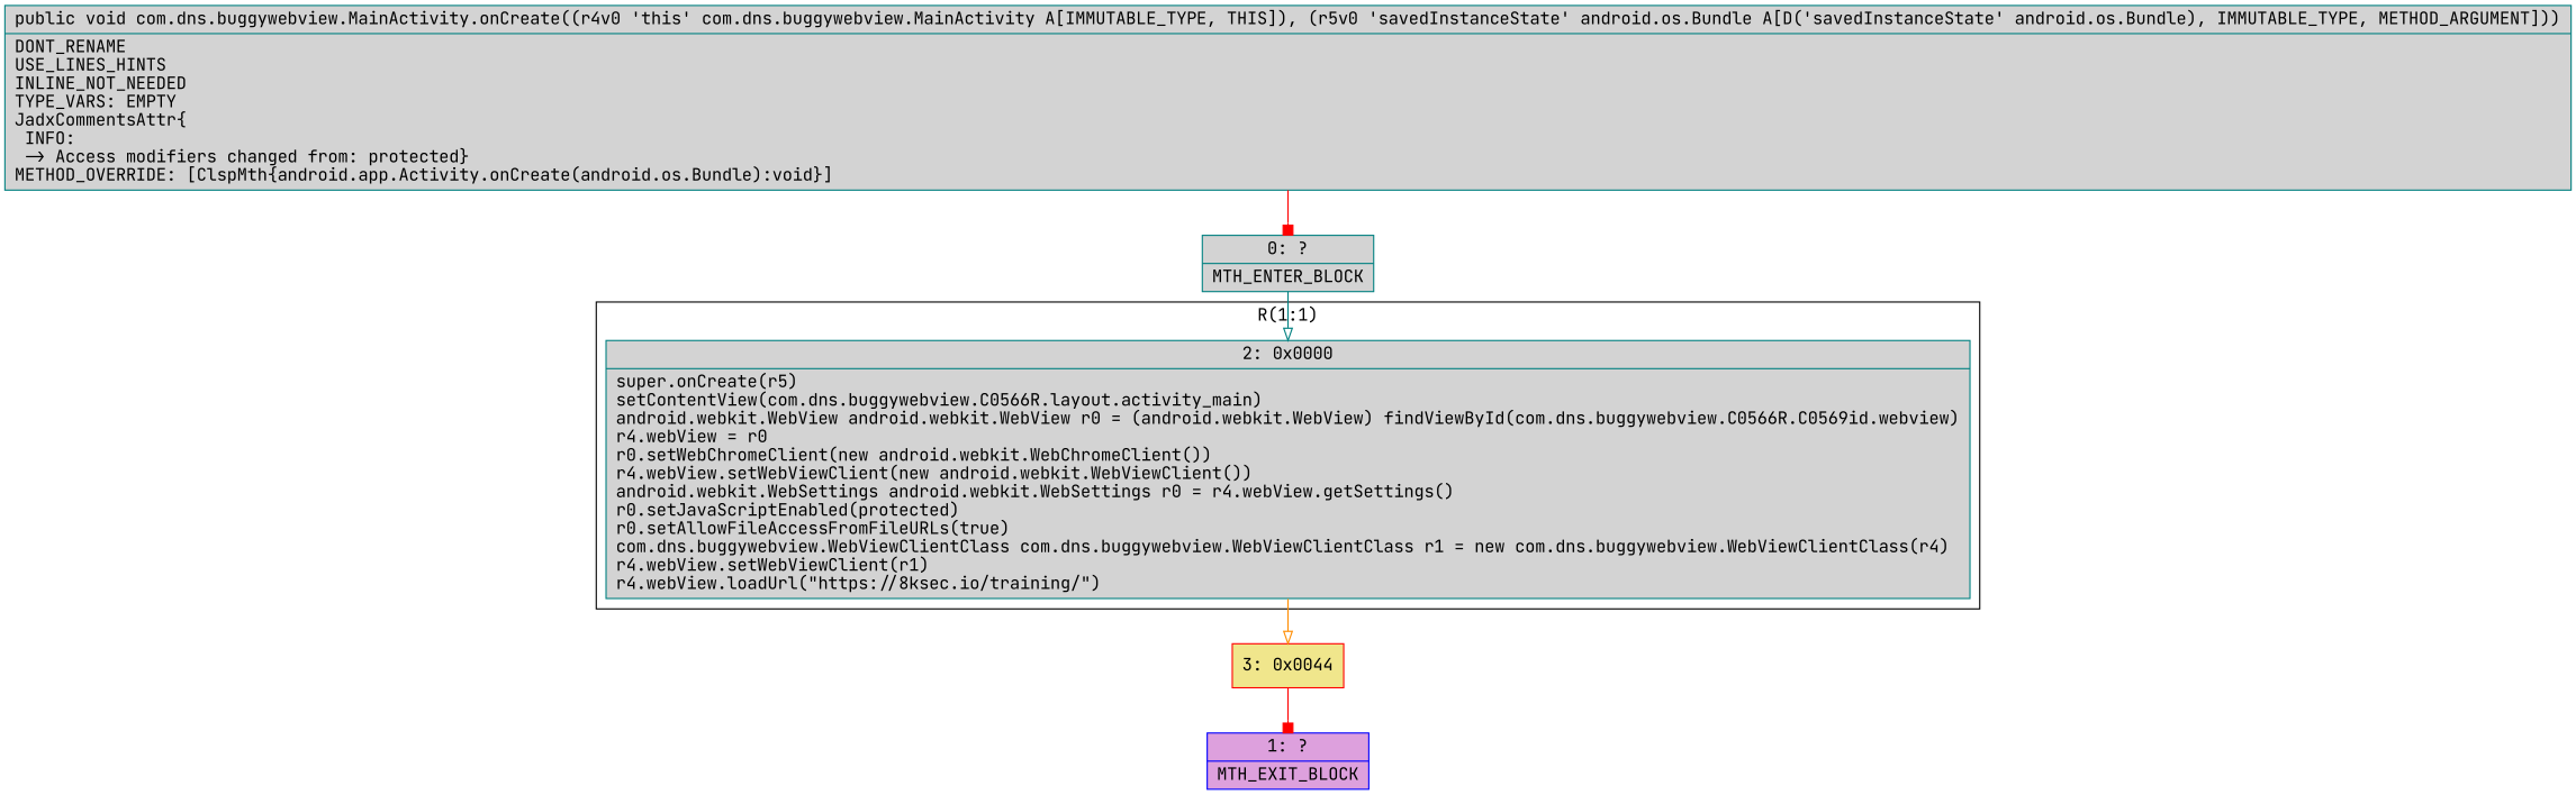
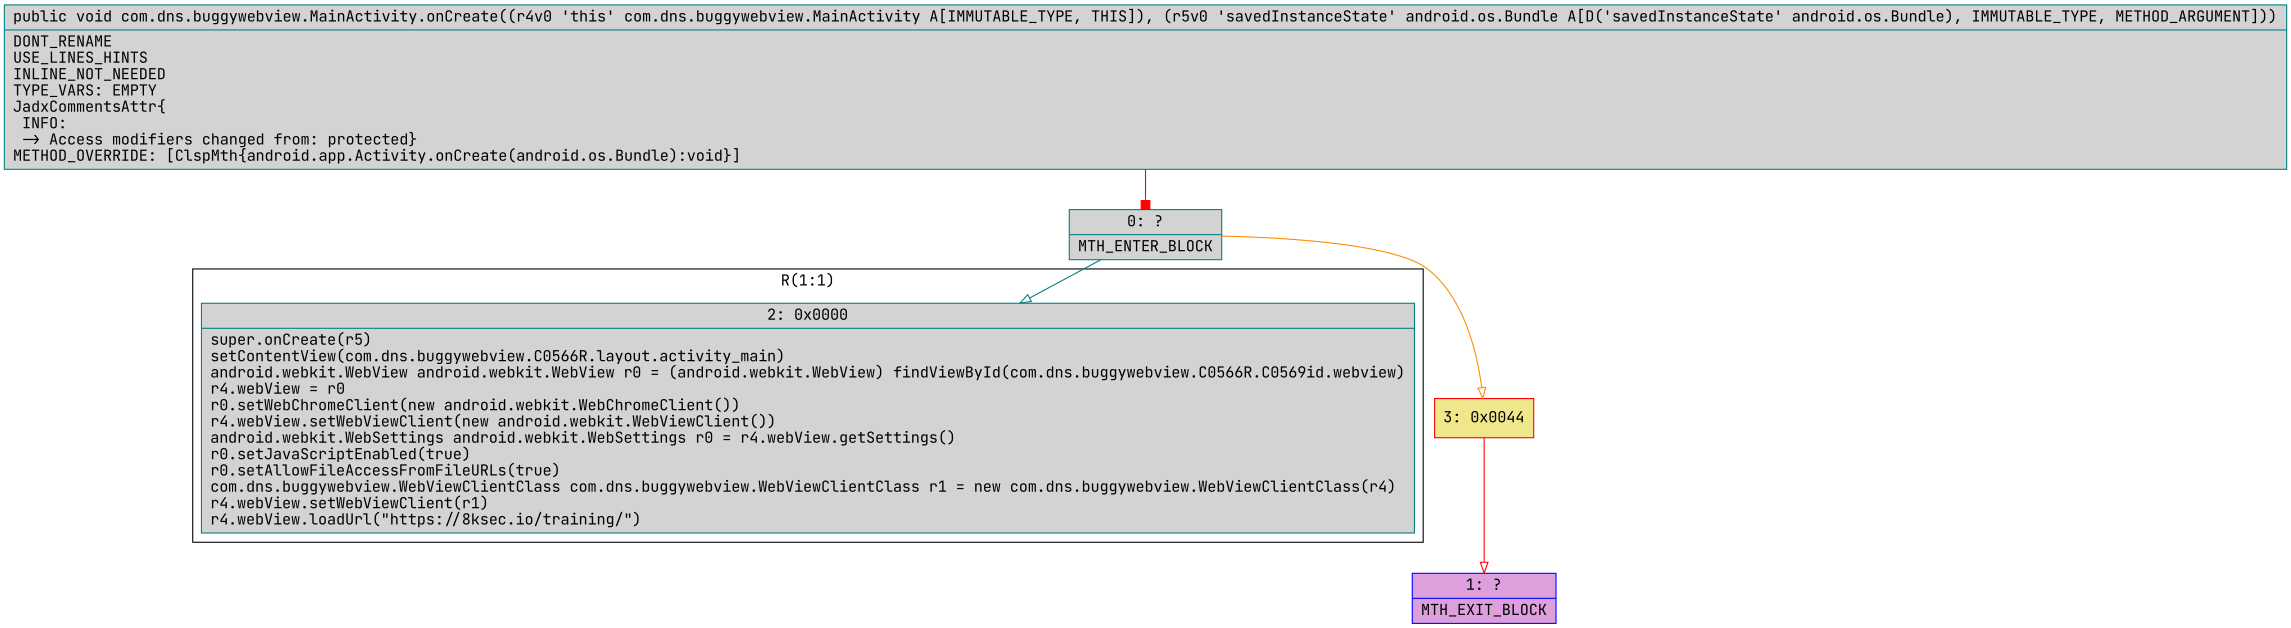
  digraph {
    fontname="JetBrains Mono"
    node [color=teal fillcolor=lightgrey fontname="JetBrains Mono" shape=record style=filled]
    edge [arrowhead=onormal color=red fontname="JetBrains Mono"]
-   n1 [label="{2\:\ 0x0000|super.onCreate(r5)\lsetContentView(com.dns.buggywebview.C0566R.layout.activity_main)\landroid.webkit.WebView android.webkit.WebView r0 = (android.webkit.WebView) findViewById(com.dns.buggywebview.C0566R.C0569id.webview)\lr4.webView = r0\lr0.setWebChromeClient(new android.webkit.WebChromeClient())\lr4.webView.setWebViewClient(new android.webkit.WebViewClient())\landroid.webkit.WebSettings android.webkit.WebSettings r0 = r4.webView.getSettings()\lr0.setJavaScriptEnabled(protected)\lr0.setAllowFileAccessFromFileURLs(true)\lcom.dns.buggywebview.WebViewClientClass com.dns.buggywebview.WebViewClientClass r1 = new com.dns.buggywebview.WebViewClientClass(r4)\lr4.webView.setWebViewClient(r1)\lr4.webView.loadUrl(\"https:\/\/8ksec.io\/training\/\")\l}"]
+   n1 [label="{2\:\ 0x0000|super.onCreate(r5)\lsetContentView(com.dns.buggywebview.C0566R.layout.activity_main)\landroid.webkit.WebView android.webkit.WebView r0 = (android.webkit.WebView) findViewById(com.dns.buggywebview.C0566R.C0569id.webview)\lr4.webView = r0\lr0.setWebChromeClient(new android.webkit.WebChromeClient())\lr4.webView.setWebViewClient(new android.webkit.WebViewClient())\landroid.webkit.WebSettings android.webkit.WebSettings r0 = r4.webView.getSettings()\lr0.setJavaScriptEnabled(true)\lr0.setAllowFileAccessFromFileURLs(true)\lcom.dns.buggywebview.WebViewClientClass com.dns.buggywebview.WebViewClientClass r1 = new com.dns.buggywebview.WebViewClientClass(r4)\lr4.webView.setWebViewClient(r1)\lr4.webView.loadUrl(\"https:\/\/8ksec.io\/training\/\")\l}"]
    n2 [color=red fillcolor=khaki label="{3\:\ 0x0044}"]
    n3 [color=blue fillcolor=plum label="{1\:\ ?|MTH_EXIT_BLOCK\l}"]
    n4 [label="{0\:\ ?|MTH_ENTER_BLOCK\l}"]
    n5 [label="{public void com.dns.buggywebview.MainActivity.onCreate((r4v0 'this' com.dns.buggywebview.MainActivity A[IMMUTABLE_TYPE, THIS]), (r5v0 'savedInstanceState' android.os.Bundle A[D('savedInstanceState' android.os.Bundle), IMMUTABLE_TYPE, METHOD_ARGUMENT]))  | DONT_RENAME\lUSE_LINES_HINTS\lINLINE_NOT_NEEDED\lTYPE_VARS: EMPTY\lJadxCommentsAttr\{\l INFO: \l \-\> Access modifiers changed from: protected\}\lMETHOD_OVERRIDE: [ClspMth\{android.app.Activity.onCreate(android.os.Bundle):void\}]\l}"]
    subgraph cluster_1 {
      label="R(1:1)"
      n1
    }
-   n1 -> n2 [color=darkorange]
-   n2 -> n3 [arrowhead=box]
+   n4 -> n2 [color=darkorange]
+   n2 -> n3
    n4 -> n1 [color=teal]
    n5 -> n4 [arrowhead=box]
  }
